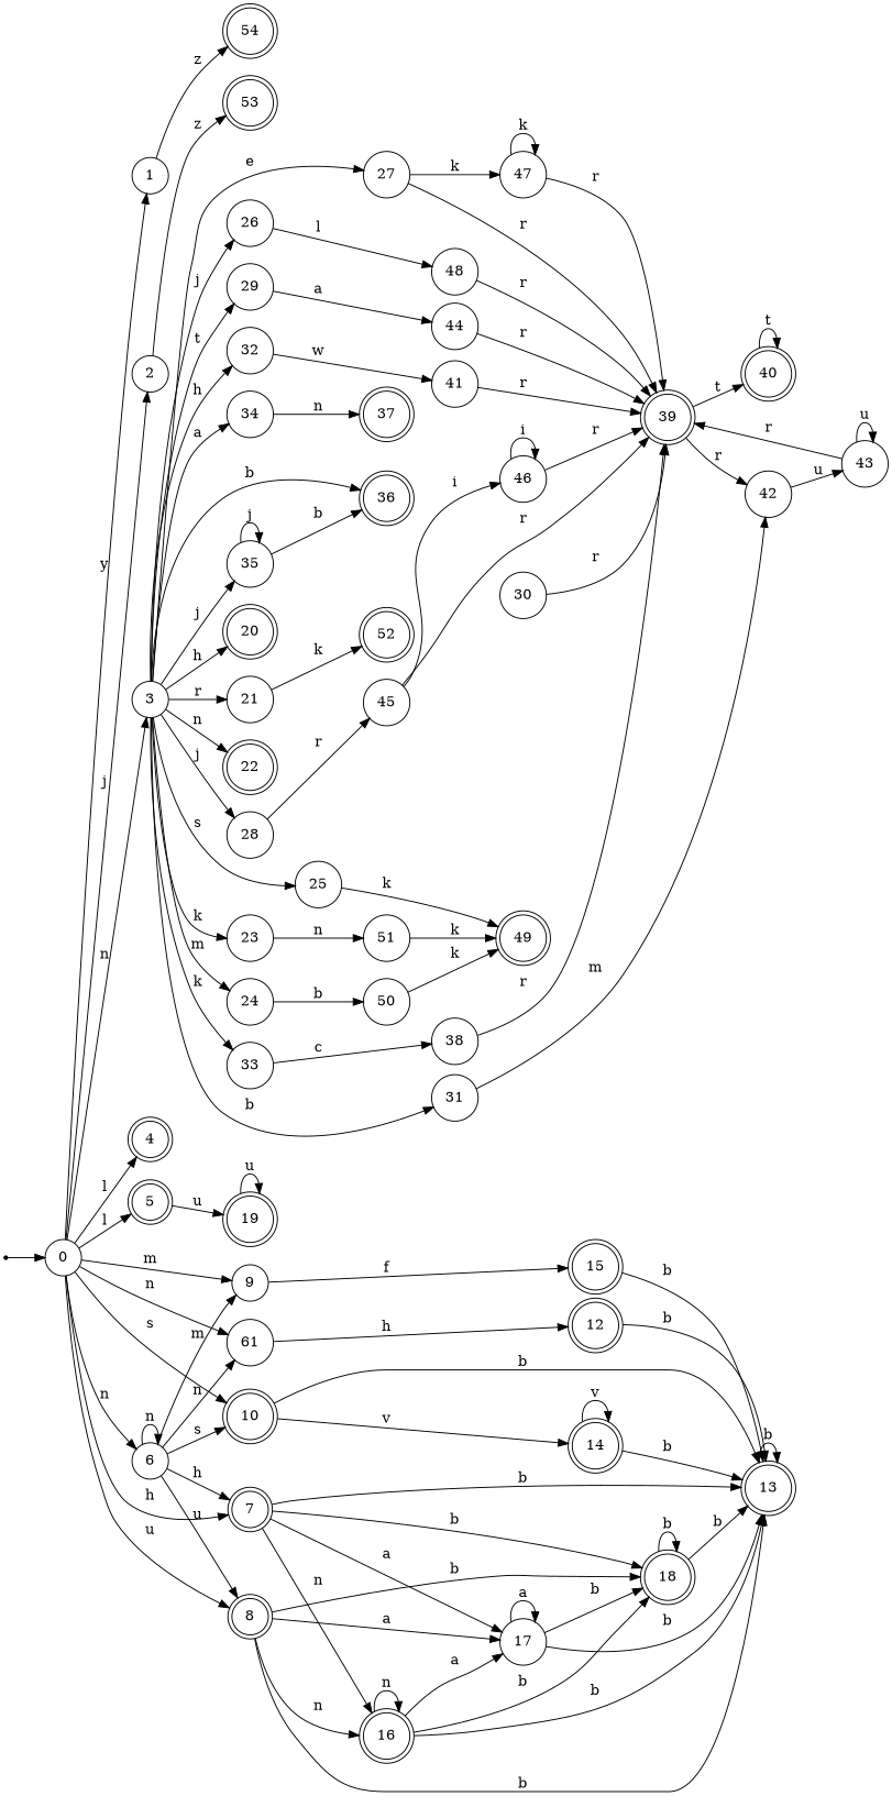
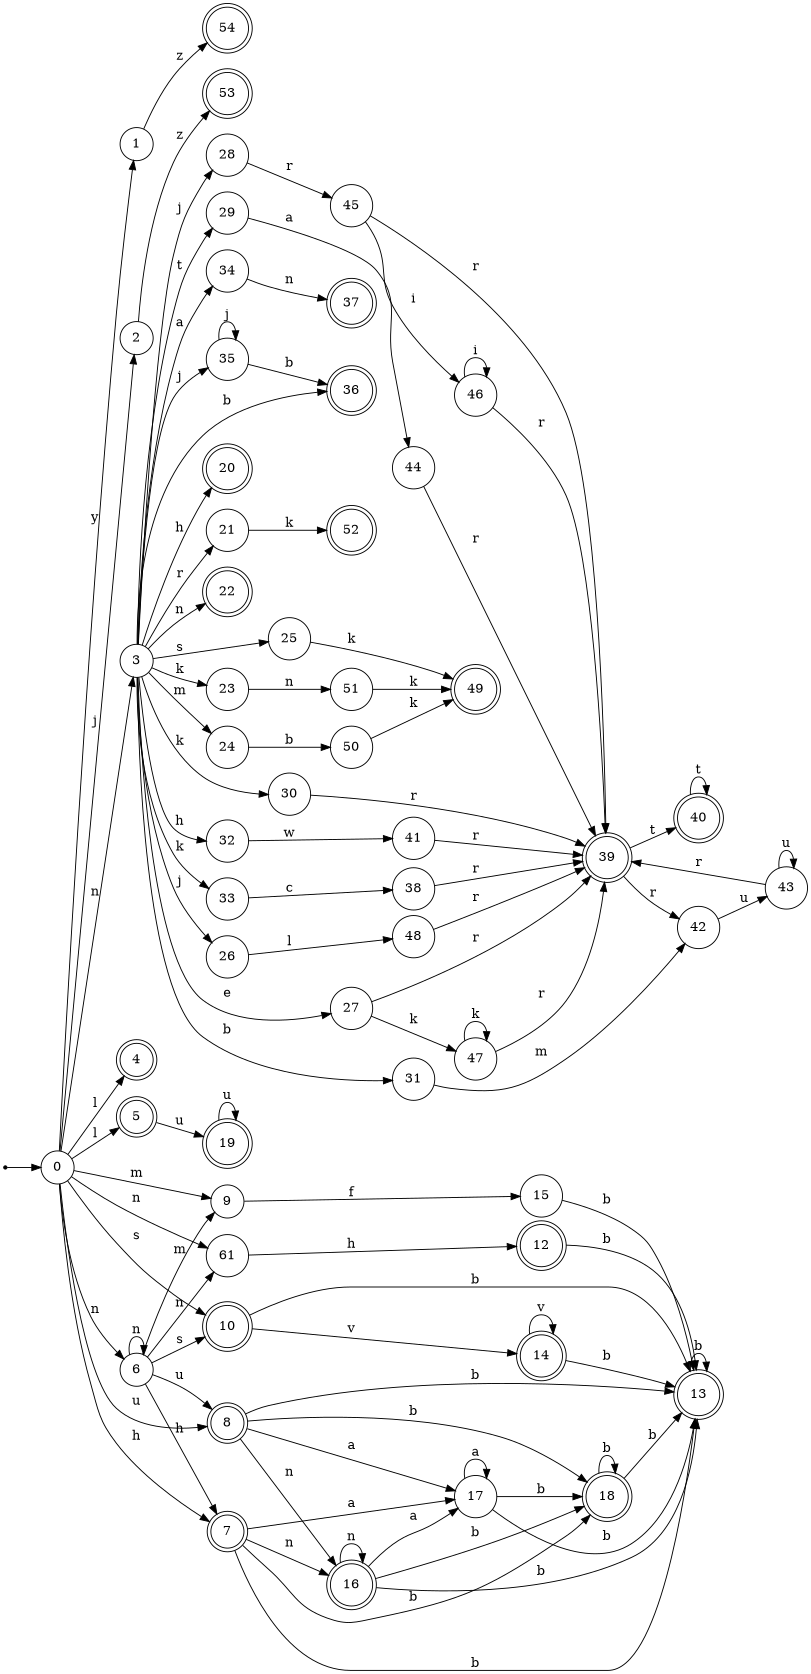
  digraph {
    rankdir=LR
    node [shape=circle]
    dummy0 [shape=point]
    0
    1
    2
    3
    4 [shape=doublecircle]
    5 [shape=doublecircle]
    6
    7 [shape=doublecircle]
    8 [shape=doublecircle]
    9
    10 [shape=doublecircle]
    n13 [label=61]
    54 [shape=doublecircle]
    53 [shape=doublecircle]
    20 [shape=doublecircle]
    21
    22 [shape=doublecircle]
    23
    24
    25
    26
    27
    28
    29
    30
    31
    32
    33
    34
    35
    36 [shape=doublecircle]
    19 [shape=doublecircle]
    13 [shape=doublecircle]
    16 [shape=doublecircle]
    17
    18 [shape=doublecircle]
-   15 [shape=doublecircle]
+   15
    14 [shape=doublecircle]
    12 [shape=doublecircle]
    52 [shape=doublecircle]
    51
    50
    49 [shape=doublecircle]
    48
    39 [shape=doublecircle]
    47
    45
    44
    42
    41
    38
    37 [shape=doublecircle]
    40 [shape=doublecircle]
    46
    43
    dummy0 -> 0
    0 -> 1 [label=y]
    0 -> 2 [label=j]
    0 -> 3 [label=n]
    0 -> 4 [label=l]
    0 -> 5 [label=l]
    0 -> 6 [label=n]
    0 -> 7 [label=h]
    0 -> 8 [label=u]
    0 -> 9 [label=m]
    0 -> 10 [label=s]
    0 -> n13 [label=n]
    1 -> 54 [label=z]
    2 -> 53 [label=z]
    3 -> 20 [label=h]
    3 -> 21 [label=r]
    3 -> 22 [label=n]
    3 -> 23 [label=k]
    3 -> 24 [label=m]
    3 -> 25 [label=s]
    3 -> 26 [label=j]
    3 -> 27 [label=e]
    3 -> 28 [label=j]
    3 -> 29 [label=t]
+   3 -> 30 [label=k]
    3 -> 31 [label=b]
    3 -> 32 [label=h]
    3 -> 33 [label=k]
    3 -> 34 [label=a]
    3 -> 35 [label=j]
    3 -> 36 [label=b]
    5 -> 19 [label=u]
    6 -> 6 [label=n]
    6 -> 7 [label=h]
    6 -> 8 [label=u]
    6 -> 9 [label=m]
    6 -> 10 [label=s]
    6 -> n13 [label=n]
    7 -> 13 [label=b]
    7 -> 16 [label=n]
    7 -> 17 [label=a]
    7 -> 18 [label=b]
    8 -> 13 [label=b]
    8 -> 16 [label=n]
    8 -> 17 [label=a]
    8 -> 18 [label=b]
    9 -> 15 [label=f]
    10 -> 13 [label=b]
    10 -> 14 [label=v]
    n13 -> 12 [label=h]
    21 -> 52 [label=k]
    23 -> 51 [label=n]
    24 -> 50 [label=b]
    25 -> 49 [label=k]
    26 -> 48 [label=l]
    27 -> 39 [label=r]
    27 -> 47 [label=k]
    28 -> 45 [label=r]
    29 -> 44 [label=a]
    30 -> 39 [label=r]
    31 -> 42 [label=m]
    32 -> 41 [label=w]
    33 -> 38 [label=c]
    34 -> 37 [label=n]
    35 -> 35 [label=j]
    35 -> 36 [label=b]
    19 -> 19 [label=u]
    13 -> 13 [label=b]
    16 -> 13 [label=b]
    16 -> 16 [label=n]
    16 -> 17 [label=a]
    16 -> 18 [label=b]
    17 -> 13 [label=b]
    17 -> 17 [label=a]
    17 -> 18 [label=b]
    18 -> 13 [label=b]
    18 -> 18 [label=b]
    15 -> 13 [label=b]
    14 -> 13 [label=b]
    14 -> 14 [label=v]
    12 -> 13 [label=b]
    51 -> 49 [label=k]
    50 -> 49 [label=k]
    48 -> 39 [label=r]
    39 -> 42 [label=r]
    39 -> 40 [label=t]
    47 -> 39 [label=r]
    47 -> 47 [label=k]
    45 -> 39 [label=r]
    45 -> 46 [label=i]
    44 -> 39 [label=r]
    42 -> 43 [label=u]
    41 -> 39 [label=r]
    38 -> 39 [label=r]
    40 -> 40 [label=t]
    46 -> 39 [label=r]
    46 -> 46 [label=i]
    43 -> 39 [label=r]
    43 -> 43 [label=u]
  }
